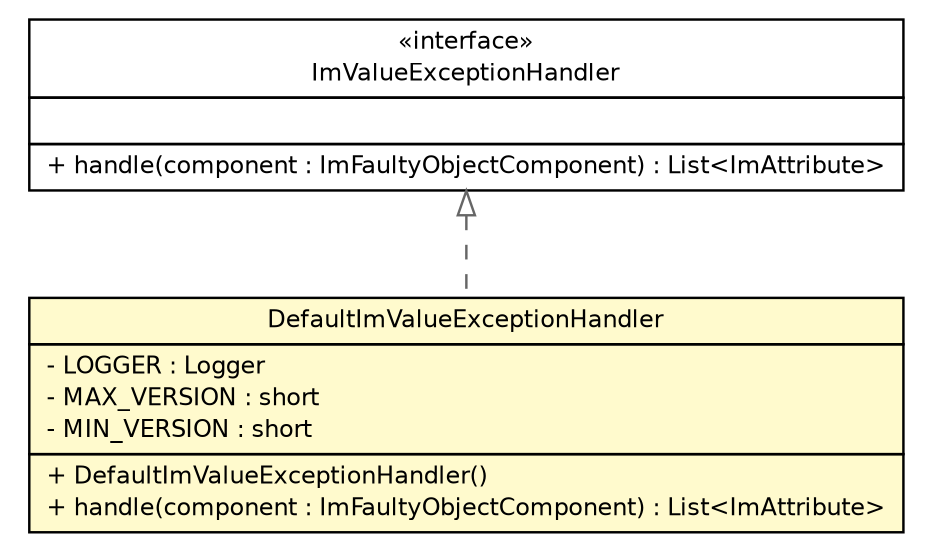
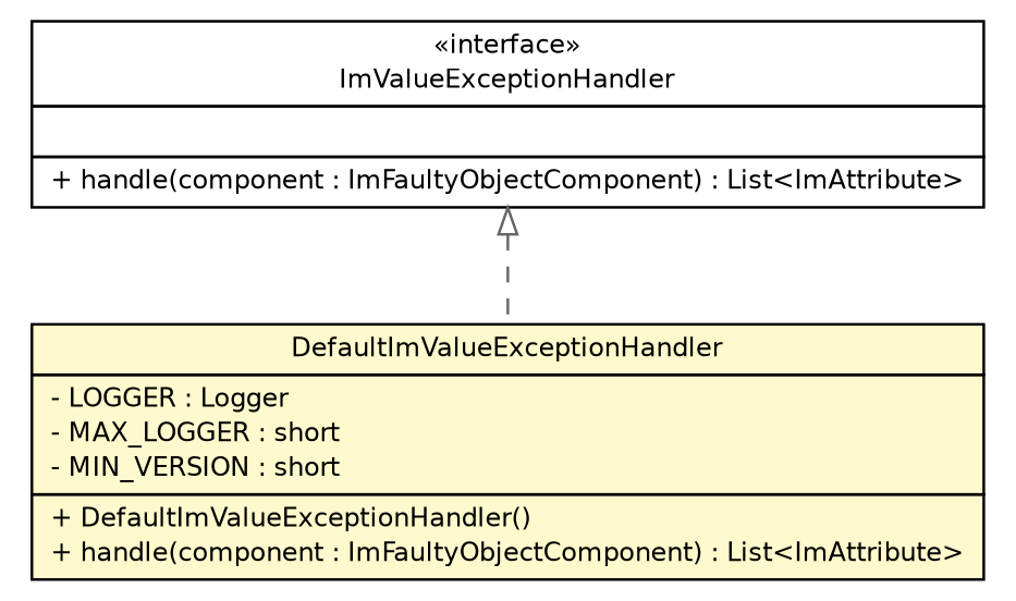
  digraph {
    nodesep=0.25
    ranksep=0.5
    node [fontcolor=black fontname=Helvetica fontsize=10.0 shape=plaintext]
    n1 [label=<<table title="de.hsbremen.tc.tnc.im.evaluate.ImValueExceptionHandler" border="0" cellborder="1" cellspacing="0" cellpadding="2" port="p" href="../ImValueExceptionHandler.html"> 		<tr><td><table border="0" cellspacing="0" cellpadding="1"> <tr><td align="center" balign="center"> &#171;interface&#187; </td></tr> <tr><td align="center" balign="center"> ImValueExceptionHandler </td></tr> 		</table></td></tr> 		<tr><td><table border="0" cellspacing="0" cellpadding="1"> <tr><td align="left" balign="left">  </td></tr> 		</table></td></tr> 		<tr><td><table border="0" cellspacing="0" cellpadding="1"> <tr><td align="left" balign="left"> + handle(component : ImFaultyObjectComponent) : List&lt;ImAttribute&gt; </td></tr> 		</table></td></tr> 		</table>>]
-   n2 [label=<<table title="de.hsbremen.tc.tnc.im.evaluate.simple.DefaultImValueExceptionHandler" border="0" cellborder="1" cellspacing="0" cellpadding="2" port="p" bgcolor="lemonChiffon" href="./DefaultImValueExceptionHandler.html"> 		<tr><td><table border="0" cellspacing="0" cellpadding="1"> <tr><td align="center" balign="center"> DefaultImValueExceptionHandler </td></tr> 		</table></td></tr> 		<tr><td><table border="0" cellspacing="0" cellpadding="1"> <tr><td align="left" balign="left"> - LOGGER : Logger </td></tr> <tr><td align="left" balign="left"> - MAX_VERSION : short </td></tr> <tr><td align="left" balign="left"> - MIN_VERSION : short </td></tr> 		</table></td></tr> 		<tr><td><table border="0" cellspacing="0" cellpadding="1"> <tr><td align="left" balign="left"> + DefaultImValueExceptionHandler() </td></tr> <tr><td align="left" balign="left"> + handle(component : ImFaultyObjectComponent) : List&lt;ImAttribute&gt; </td></tr> 		</table></td></tr> 		</table>>]
+   n2 [label=<<table title="de.hsbremen.tc.tnc.im.evaluate.simple.DefaultImValueExceptionHandler" border="0" cellborder="1" cellspacing="0" cellpadding="2" port="p" bgcolor="lemonChiffon" href="./DefaultImValueExceptionHandler.html"> 		<tr><td><table border="0" cellspacing="0" cellpadding="1"> <tr><td align="center" balign="center"> DefaultImValueExceptionHandler </td></tr> 		</table></td></tr> 		<tr><td><table border="0" cellspacing="0" cellpadding="1"> <tr><td align="left" balign="left"> - LOGGER : Logger </td></tr> <tr><td align="left" balign="left"> - MAX_LOGGER : short </td></tr> <tr><td align="left" balign="left"> - MIN_VERSION : short </td></tr> 		</table></td></tr> 		<tr><td><table border="0" cellspacing="0" cellpadding="1"> <tr><td align="left" balign="left"> + DefaultImValueExceptionHandler() </td></tr> <tr><td align="left" balign="left"> + handle(component : ImFaultyObjectComponent) : List&lt;ImAttribute&gt; </td></tr> 		</table></td></tr> 		</table>>]
    n1 -> n2 [arrowtail=empty dir=back fontname=Helvetica fontsize=10 headport=p labelfontname=Helvetica labelfontsize=10 style=dashed tailport=p color=gray40]
  }
